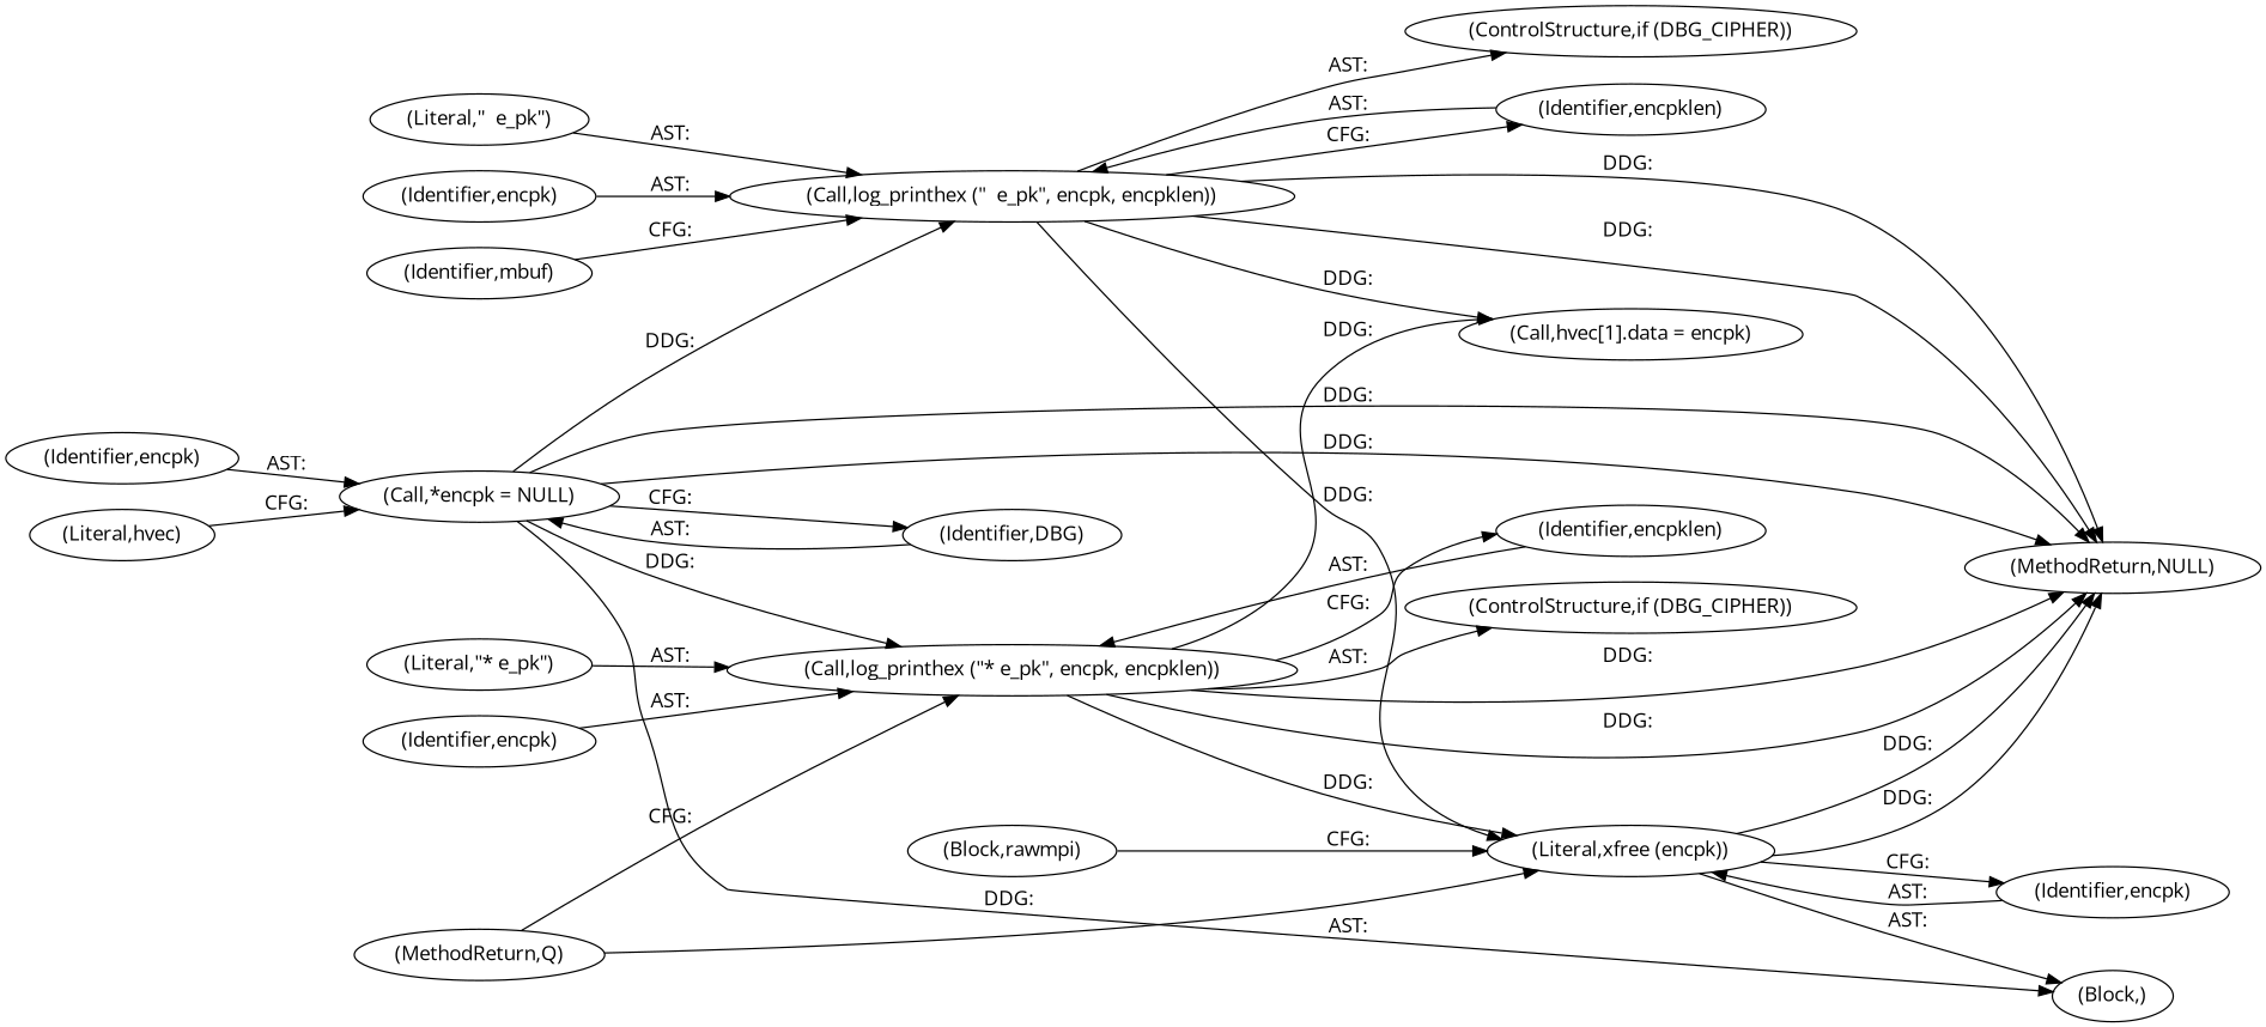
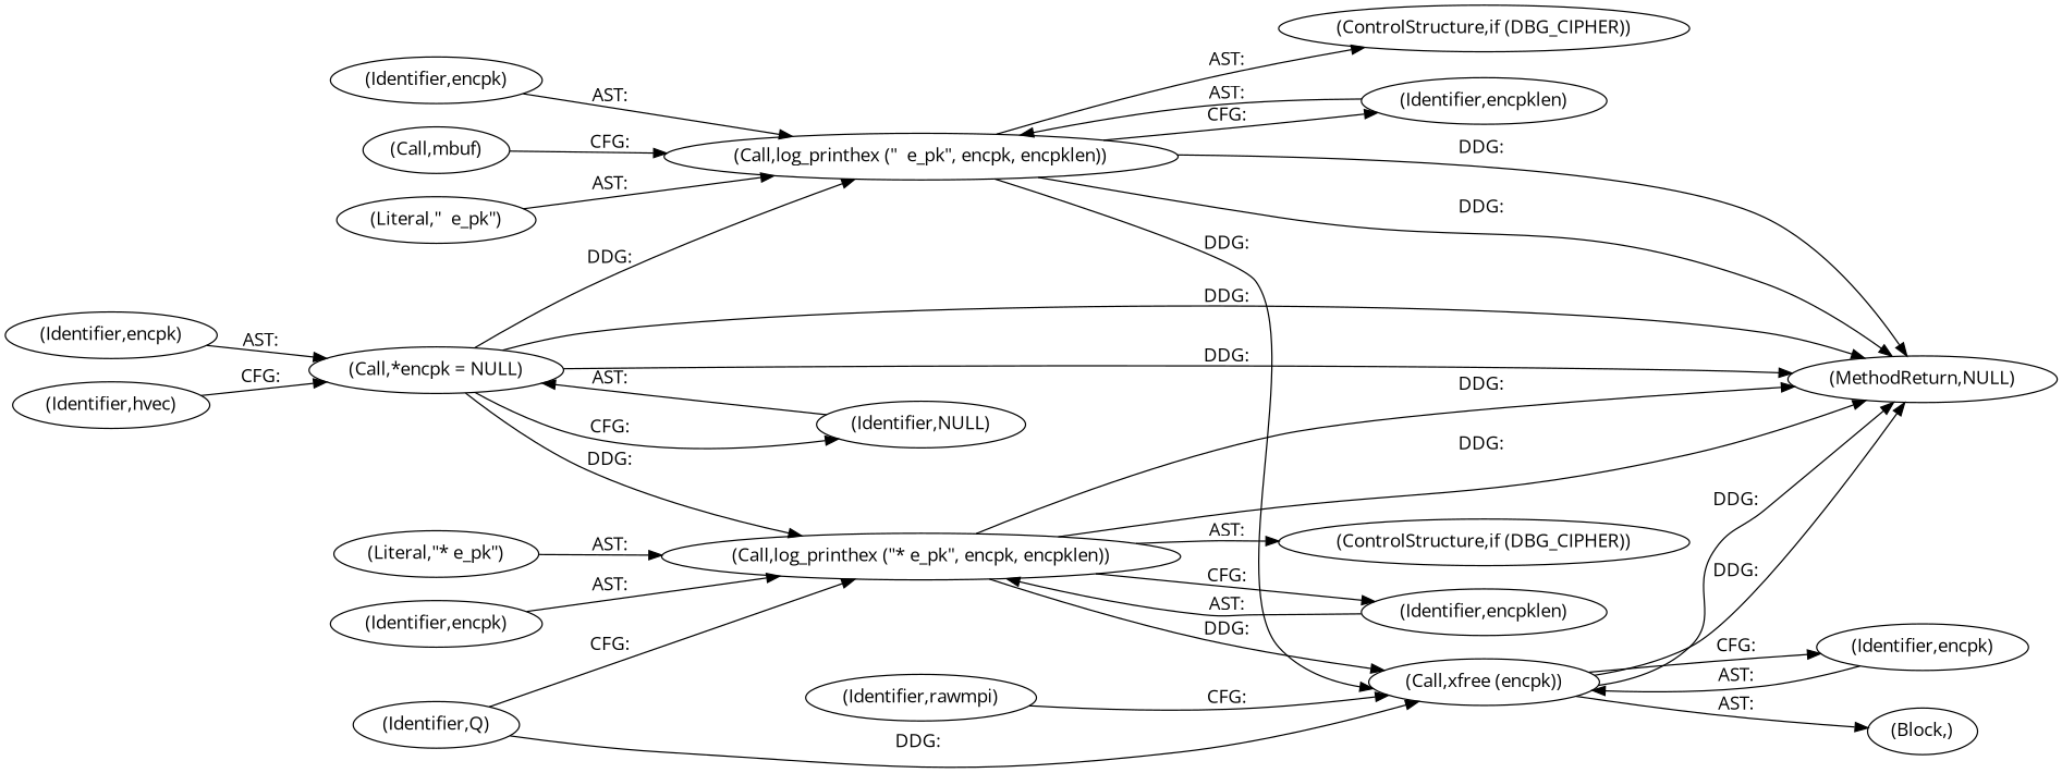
  digraph {
    fontname="Open Sans"
    rankdir=LR
    node [fontname="Open Sans"]
    edge [fontname="Open Sans"]
-   n1 [label="(Literal,xfree (encpk))"]
+   n1 [label="(Call,xfree (encpk))"]
    n2 [label="(MethodReturn,NULL)"]
    n3 [label="(Identifier,encpk)"]
    n4 [label="(Block,)"]
    n5 [label="(Call,log_printhex (\"  e_pk\", encpk, encpklen))"]
-   n6 [label="(Call,hvec[1].data = encpk)"]
    n7 [label="(ControlStructure,if (DBG_CIPHER))"]
    n8 [label="(Identifier,encpklen)"]
    n9 [label="(Call,*encpk = NULL)"]
    n10 [label="(Call,log_printhex (\"* e_pk\", encpk, encpklen))"]
-   n11 [label="(Identifier,DBG)"]
+   n11 [label="(Identifier,NULL)"]
    n12 [label="(Identifier,encpklen)"]
    n13 [label="(ControlStructure,if (DBG_CIPHER))"]
    n14 [label="(Identifier,encpk)"]
-   n15 [label="(Block,rawmpi)"]
+   n15 [label="(Identifier,rawmpi)"]
    n16 [label="(Identifier,encpk)"]
-   n17 [label="(Identifier,mbuf)"]
+   n17 [label="(Call,mbuf)"]
    n18 [label="(Identifier,encpk)"]
    n19 [label="(Literal,\"* e_pk\")"]
-   n20 [label="(MethodReturn,Q)"]
-   n21 [label="(Literal,hvec)"]
+   n20 [label="(Identifier,Q)"]
+   n21 [label="(Identifier,hvec)"]
    n22 [label="(Literal,\"  e_pk\")"]
    n1 -> n2 [label="DDG: "]
    n1 -> n2 [label="DDG: "]
    n1 -> n3 [label="CFG: "]
    n1 -> n4 [label="AST: "]
    n3 -> n1 [label="AST: "]
    n5 -> n1 [label="DDG: "]
    n5 -> n2 [label="DDG: "]
    n5 -> n2 [label="DDG: "]
-   n5 -> n6 [label="DDG: "]
    n5 -> n7 [label="AST: "]
    n5 -> n8 [label="CFG: "]
    n8 -> n5 [label="AST: "]
    n9 -> n2 [label="DDG: "]
    n9 -> n2 [label="DDG: "]
-   n9 -> n4 [label="AST: "]
    n9 -> n5 [label="DDG: "]
    n9 -> n10 [label="DDG: "]
    n9 -> n11 [label="CFG: "]
    n10 -> n1 [label="DDG: "]
    n10 -> n2 [label="DDG: "]
    n10 -> n2 [label="DDG: "]
-   n10 -> n6 [label="DDG: "]
    n10 -> n12 [label="CFG: "]
    n10 -> n13 [label="AST: "]
    n11 -> n9 [label="AST: "]
    n12 -> n10 [label="AST: "]
    n14 -> n9 [label="AST: "]
    n15 -> n1 [label="CFG: "]
    n16 -> n5 [label="AST: "]
    n17 -> n5 [label="CFG: "]
    n18 -> n10 [label="AST: "]
    n19 -> n10 [label="AST: "]
    n20 -> n1 [label="DDG: "]
    n20 -> n10 [label="CFG: "]
    n21 -> n9 [label="CFG: "]
    n22 -> n5 [label="AST: "]
  }
